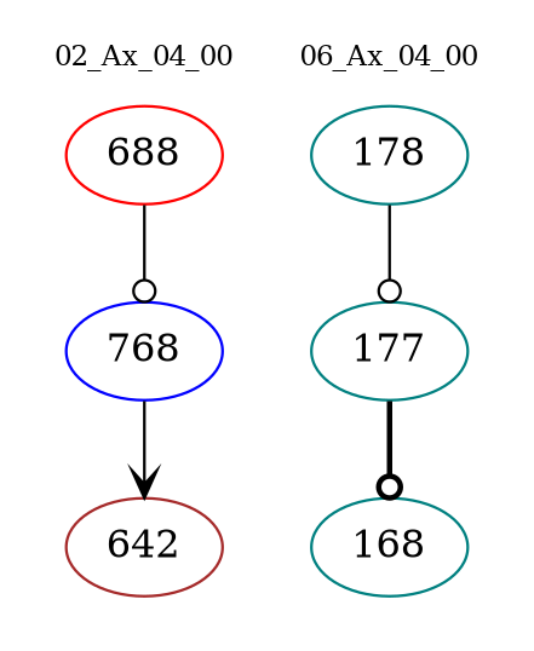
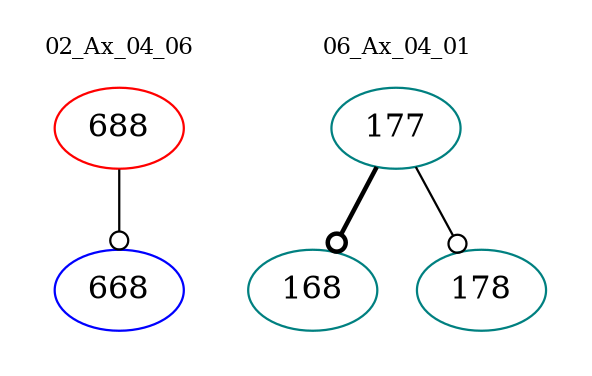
  digraph {
    fontname="DejaVu Serif"
    node [color=teal fontname="DejaVu Serif"]
    edge [arrowhead=odot color=black fontname="DejaVu Serif" style=solid]
-   n1 [color=blue label=768]
-   n2 [color=brown label=642]
+   n1 [color=blue label=668]
    n3 [color=red label=688]
    n4 [label=177]
    n5 [label=168]
    n6 [label=178]
    subgraph cluster_1 {
      color=white
      fontsize=10
-     label="02_Ax_04_00"
+     label="02_Ax_04_06"
      n1
-     n2
      n3
    }
    subgraph cluster_2 {
      color=white
      fontsize=10
-     label="06_Ax_04_00"
+     label="06_Ax_04_01"
      n4
      n5
      n6
    }
-   n1 -> n2 [arrowhead=vee]
    n3 -> n1
    n4 -> n5 [style=bold]
-   n6 -> n4
+   n4 -> n6
  }
